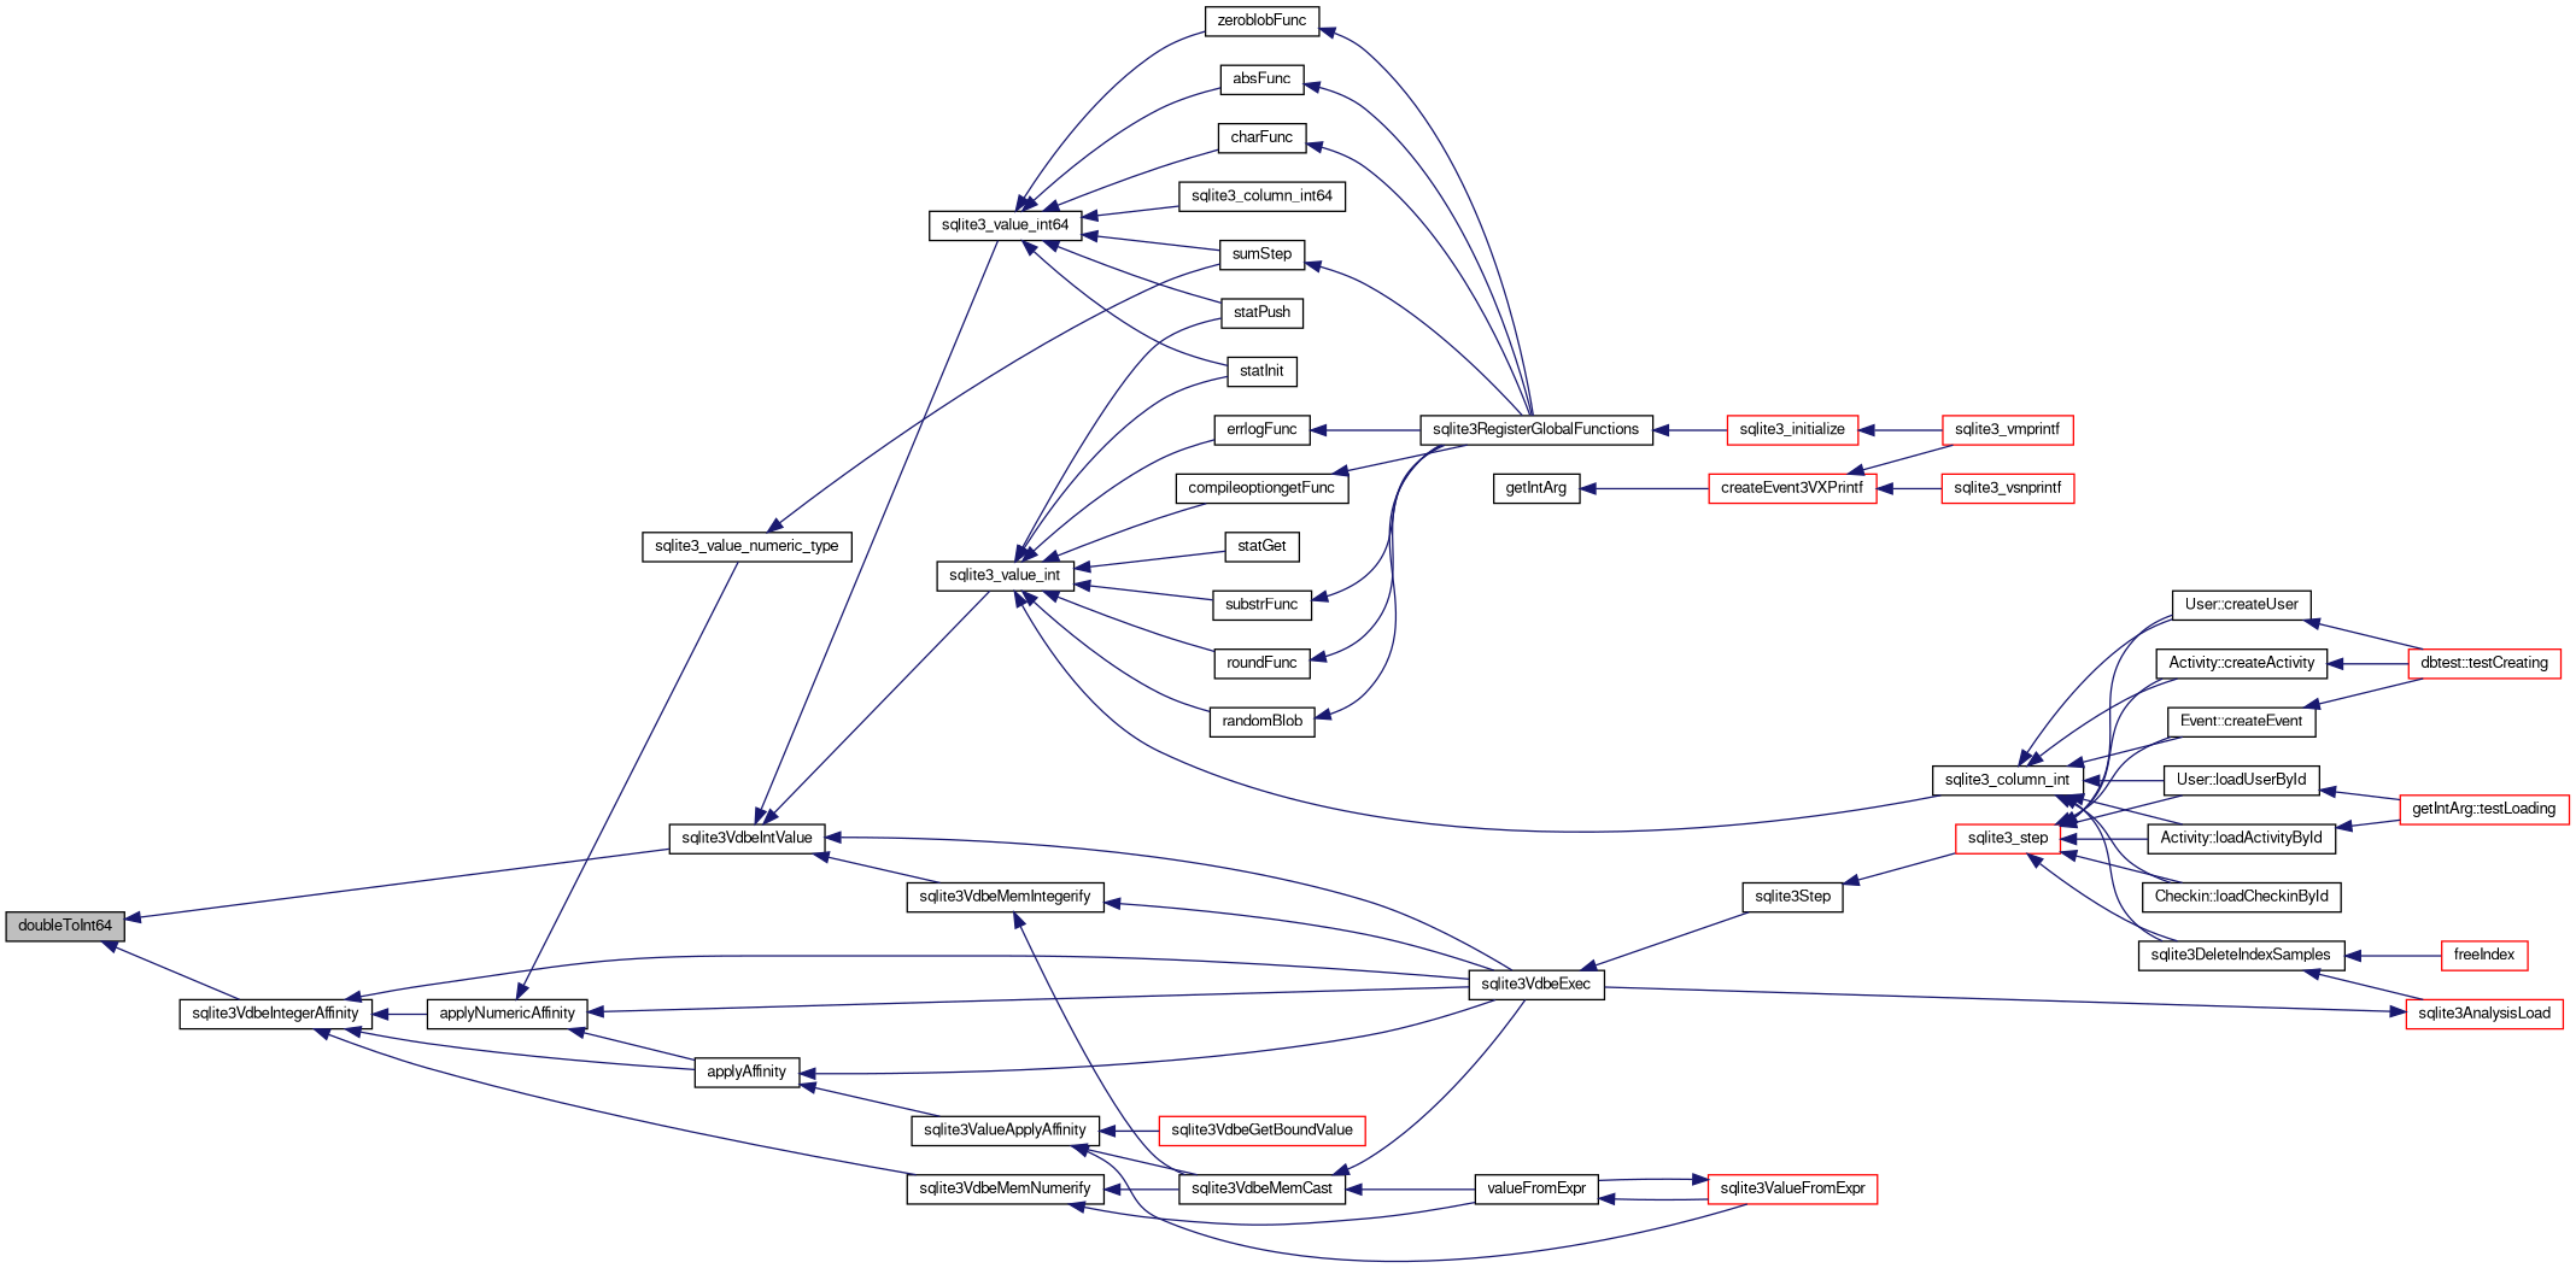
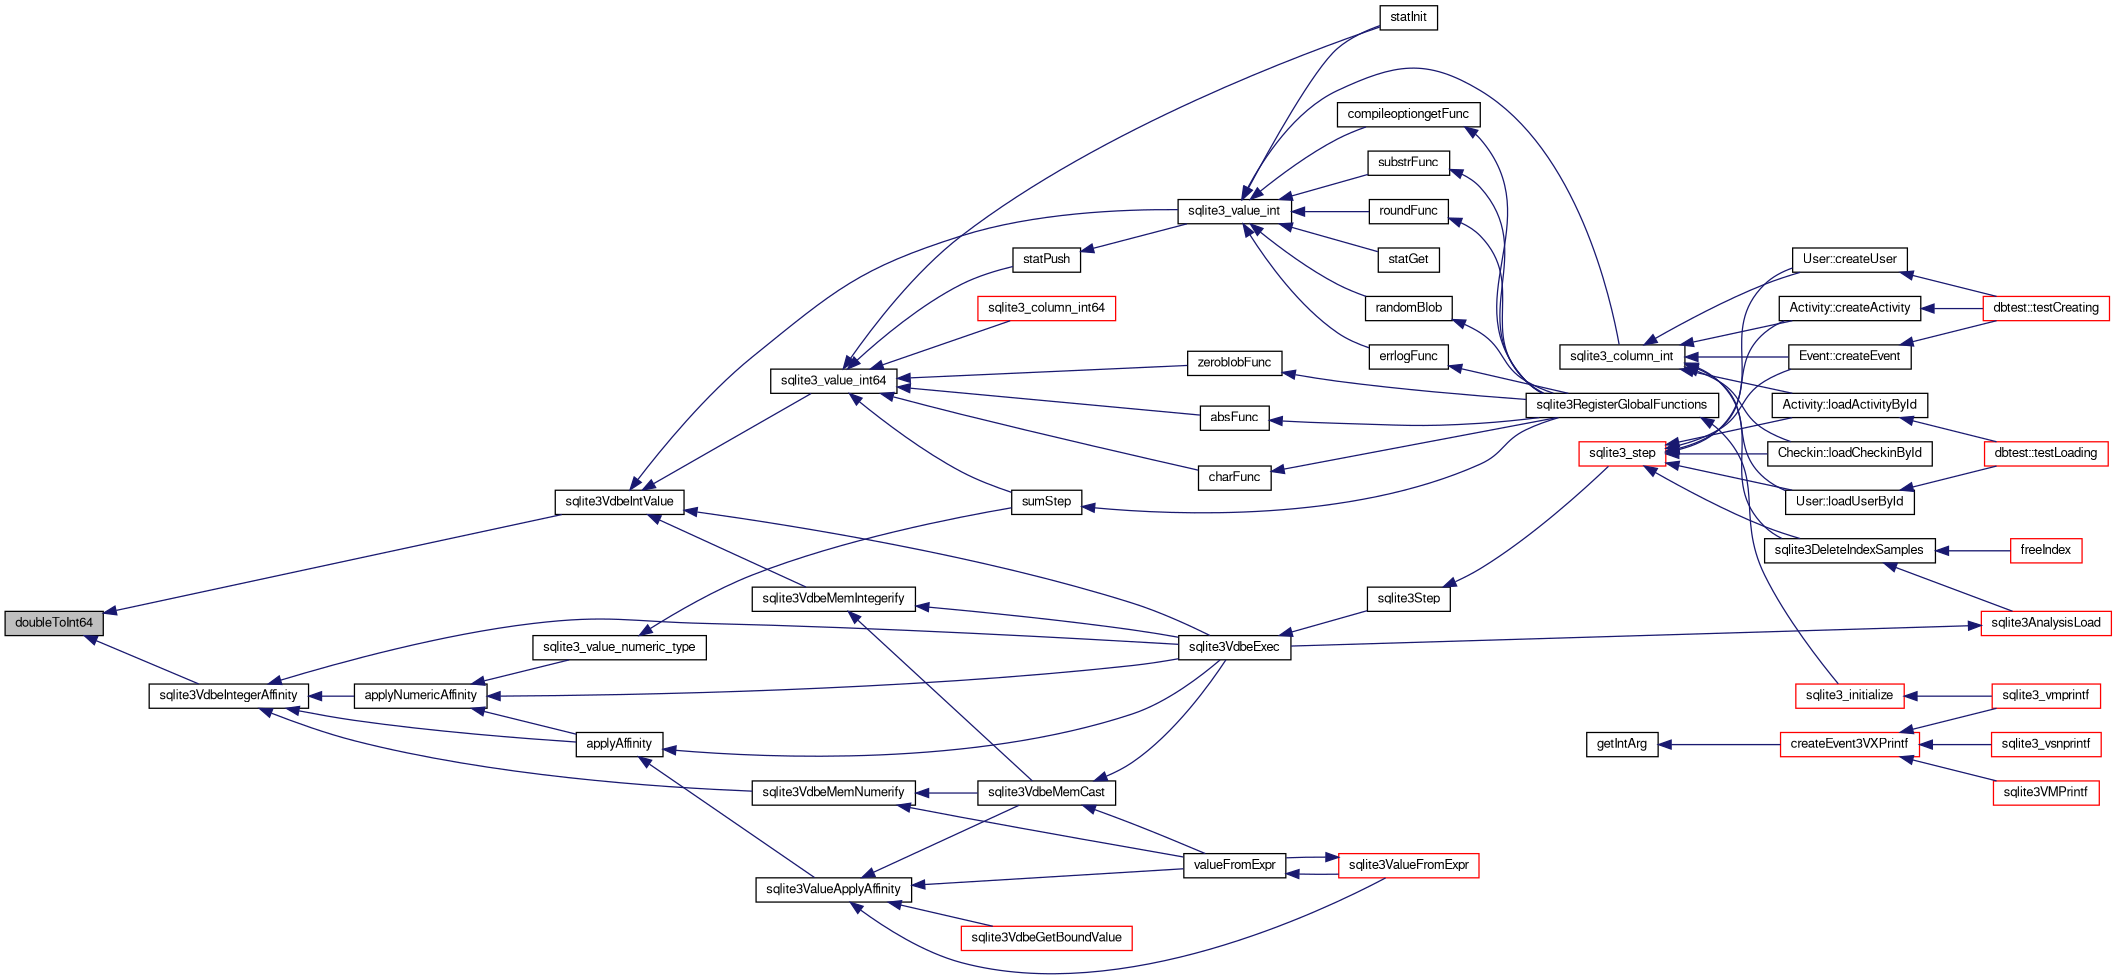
  digraph {
    rankdir=LR
    node [color=black fillcolor=white fontname=FreeSans fontsize=10 shape=record style=filled]
    edge [color=midnightblue dir=back fontname=FreeSans fontsize=10 labelfontname=FreeSans labelfontsize=10 style=solid]
    n1 [fillcolor=grey75 fontcolor=black height=0.2 label=doubleToInt64 width=0.4]
    n2 [height=0.2 label=sqlite3VdbeIntValue width=0.4]
    n3 [height=0.2 label=sqlite3VdbeIntegerAffinity width=0.4]
    n4 [height=0.2 label=sqlite3VdbeMemIntegerify width=0.4]
    n5 [height=0.2 label=sqlite3VdbeExec width=0.4]
    n6 [height=0.2 label=sqlite3_value_int width=0.4]
    n7 [height=0.2 label=sqlite3_value_int64 width=0.4]
    n8 [height=0.2 label=sqlite3VdbeMemNumerify width=0.4]
    n9 [height=0.2 label=applyNumericAffinity width=0.4]
    n10 [height=0.2 label=applyAffinity width=0.4]
    n11 [height=0.2 label=sqlite3VdbeMemCast width=0.4]
    n12 [height=0.2 label=sqlite3Step width=0.4]
    n13 [height=0.2 label=sqlite3_column_int width=0.4]
    n14 [height=0.2 label=statInit width=0.4]
    n15 [height=0.2 label=statPush width=0.4]
    n16 [height=0.2 label=statGet width=0.4]
    n17 [height=0.2 label=substrFunc width=0.4]
    n18 [height=0.2 label=roundFunc width=0.4]
    n19 [height=0.2 label=randomBlob width=0.4]
    n20 [height=0.2 label=errlogFunc width=0.4]
    n21 [height=0.2 label=compileoptiongetFunc width=0.4]
-   n22 [height=0.2 label=sqlite3_column_int64 width=0.4]
+   n22 [color=red height=0.2 label=sqlite3_column_int64 width=0.4]
    n23 [height=0.2 label=absFunc width=0.4]
    n24 [height=0.2 label=charFunc width=0.4]
    n25 [height=0.2 label=zeroblobFunc width=0.4]
    n26 [height=0.2 label=sumStep width=0.4]
    n27 [height=0.2 label=valueFromExpr width=0.4]
    n28 [color=red height=0.2 label=sqlite3ValueFromExpr width=0.4]
    n29 [color=red height=0.2 label=sqlite3_step width=0.4]
    n30 [height=0.2 label="Activity::createActivity" width=0.4]
    n31 [height=0.2 label="Activity::loadActivityById" width=0.4]
    n32 [height=0.2 label="Checkin::loadCheckinById" width=0.4]
    n33 [height=0.2 label="Event::createEvent" width=0.4]
    n34 [height=0.2 label=sqlite3DeleteIndexSamples width=0.4]
    n35 [height=0.2 label="User::createUser" width=0.4]
    n36 [height=0.2 label="User::loadUserById" width=0.4]
    n37 [color=red height=0.2 label="dbtest::testCreating" width=0.4]
-   n38 [color=red height=0.2 label="getIntArg::testLoading" width=0.4]
+   n38 [color=red height=0.2 label="dbtest::testLoading" width=0.4]
    n39 [color=red height=0.2 label=sqlite3AnalysisLoad width=0.4]
    n40 [color=red height=0.2 label=freeIndex width=0.4]
    n41 [height=0.2 label=sqlite3RegisterGlobalFunctions width=0.4]
    n42 [color=red height=0.2 label=sqlite3_initialize width=0.4]
    n43 [color=red height=0.2 label=sqlite3_vmprintf width=0.4]
    n44 [height=0.2 label=getIntArg width=0.4]
    n45 [color=red height=0.2 label=createEvent3VXPrintf width=0.4]
+   n46 [color=red height=0.2 label=sqlite3VMPrintf width=0.4]
    n47 [color=red height=0.2 label=sqlite3_vsnprintf width=0.4]
    n48 [height=0.2 label=sqlite3_value_numeric_type width=0.4]
    n49 [height=0.2 label=sqlite3ValueApplyAffinity width=0.4]
    n50 [color=red height=0.2 label=sqlite3VdbeGetBoundValue width=0.4]
    n1 -> n2
    n1 -> n3
    n2 -> n4
    n2 -> n5
    n2 -> n6
    n2 -> n7
    n3 -> n5
    n3 -> n8
    n3 -> n9
    n3 -> n10
    n4 -> n5
    n4 -> n11
    n5 -> n12
    n6 -> n13
    n6 -> n14
-   n6 -> n15
+   n15 -> n6
    n6 -> n16
    n6 -> n17
    n6 -> n18
    n6 -> n19
    n6 -> n20
    n6 -> n21
    n7 -> n14
    n7 -> n15
    n7 -> n22
    n7 -> n23
    n7 -> n24
    n7 -> n25
    n7 -> n26
    n8 -> n11
    n8 -> n27
    n9 -> n5
    n9 -> n10
    n9 -> n48
    n10 -> n5
    n10 -> n49
    n11 -> n5
    n11 -> n27
    n12 -> n29
    n13 -> n30
    n13 -> n31
    n13 -> n32
    n13 -> n33
    n13 -> n34
    n13 -> n35
    n13 -> n36
    n17 -> n41
    n18 -> n41
    n19 -> n41
    n20 -> n41
    n21 -> n41
    n23 -> n41
    n24 -> n41
    n25 -> n41
    n26 -> n41
    n27 -> n28
    n28 -> n27
    n29 -> n30
    n29 -> n31
    n29 -> n32
    n29 -> n33
    n29 -> n34
    n29 -> n35
    n29 -> n36
    n30 -> n37
    n31 -> n38
    n33 -> n37
    n34 -> n39
    n34 -> n40
    n35 -> n37
    n36 -> n38
    n39 -> n5
    n41 -> n42
    n42 -> n43
    n44 -> n45
    n45 -> n43
+   n45 -> n46
    n45 -> n47
    n48 -> n26
    n49 -> n11
+   n49 -> n27
    n49 -> n28
    n49 -> n50
  }
